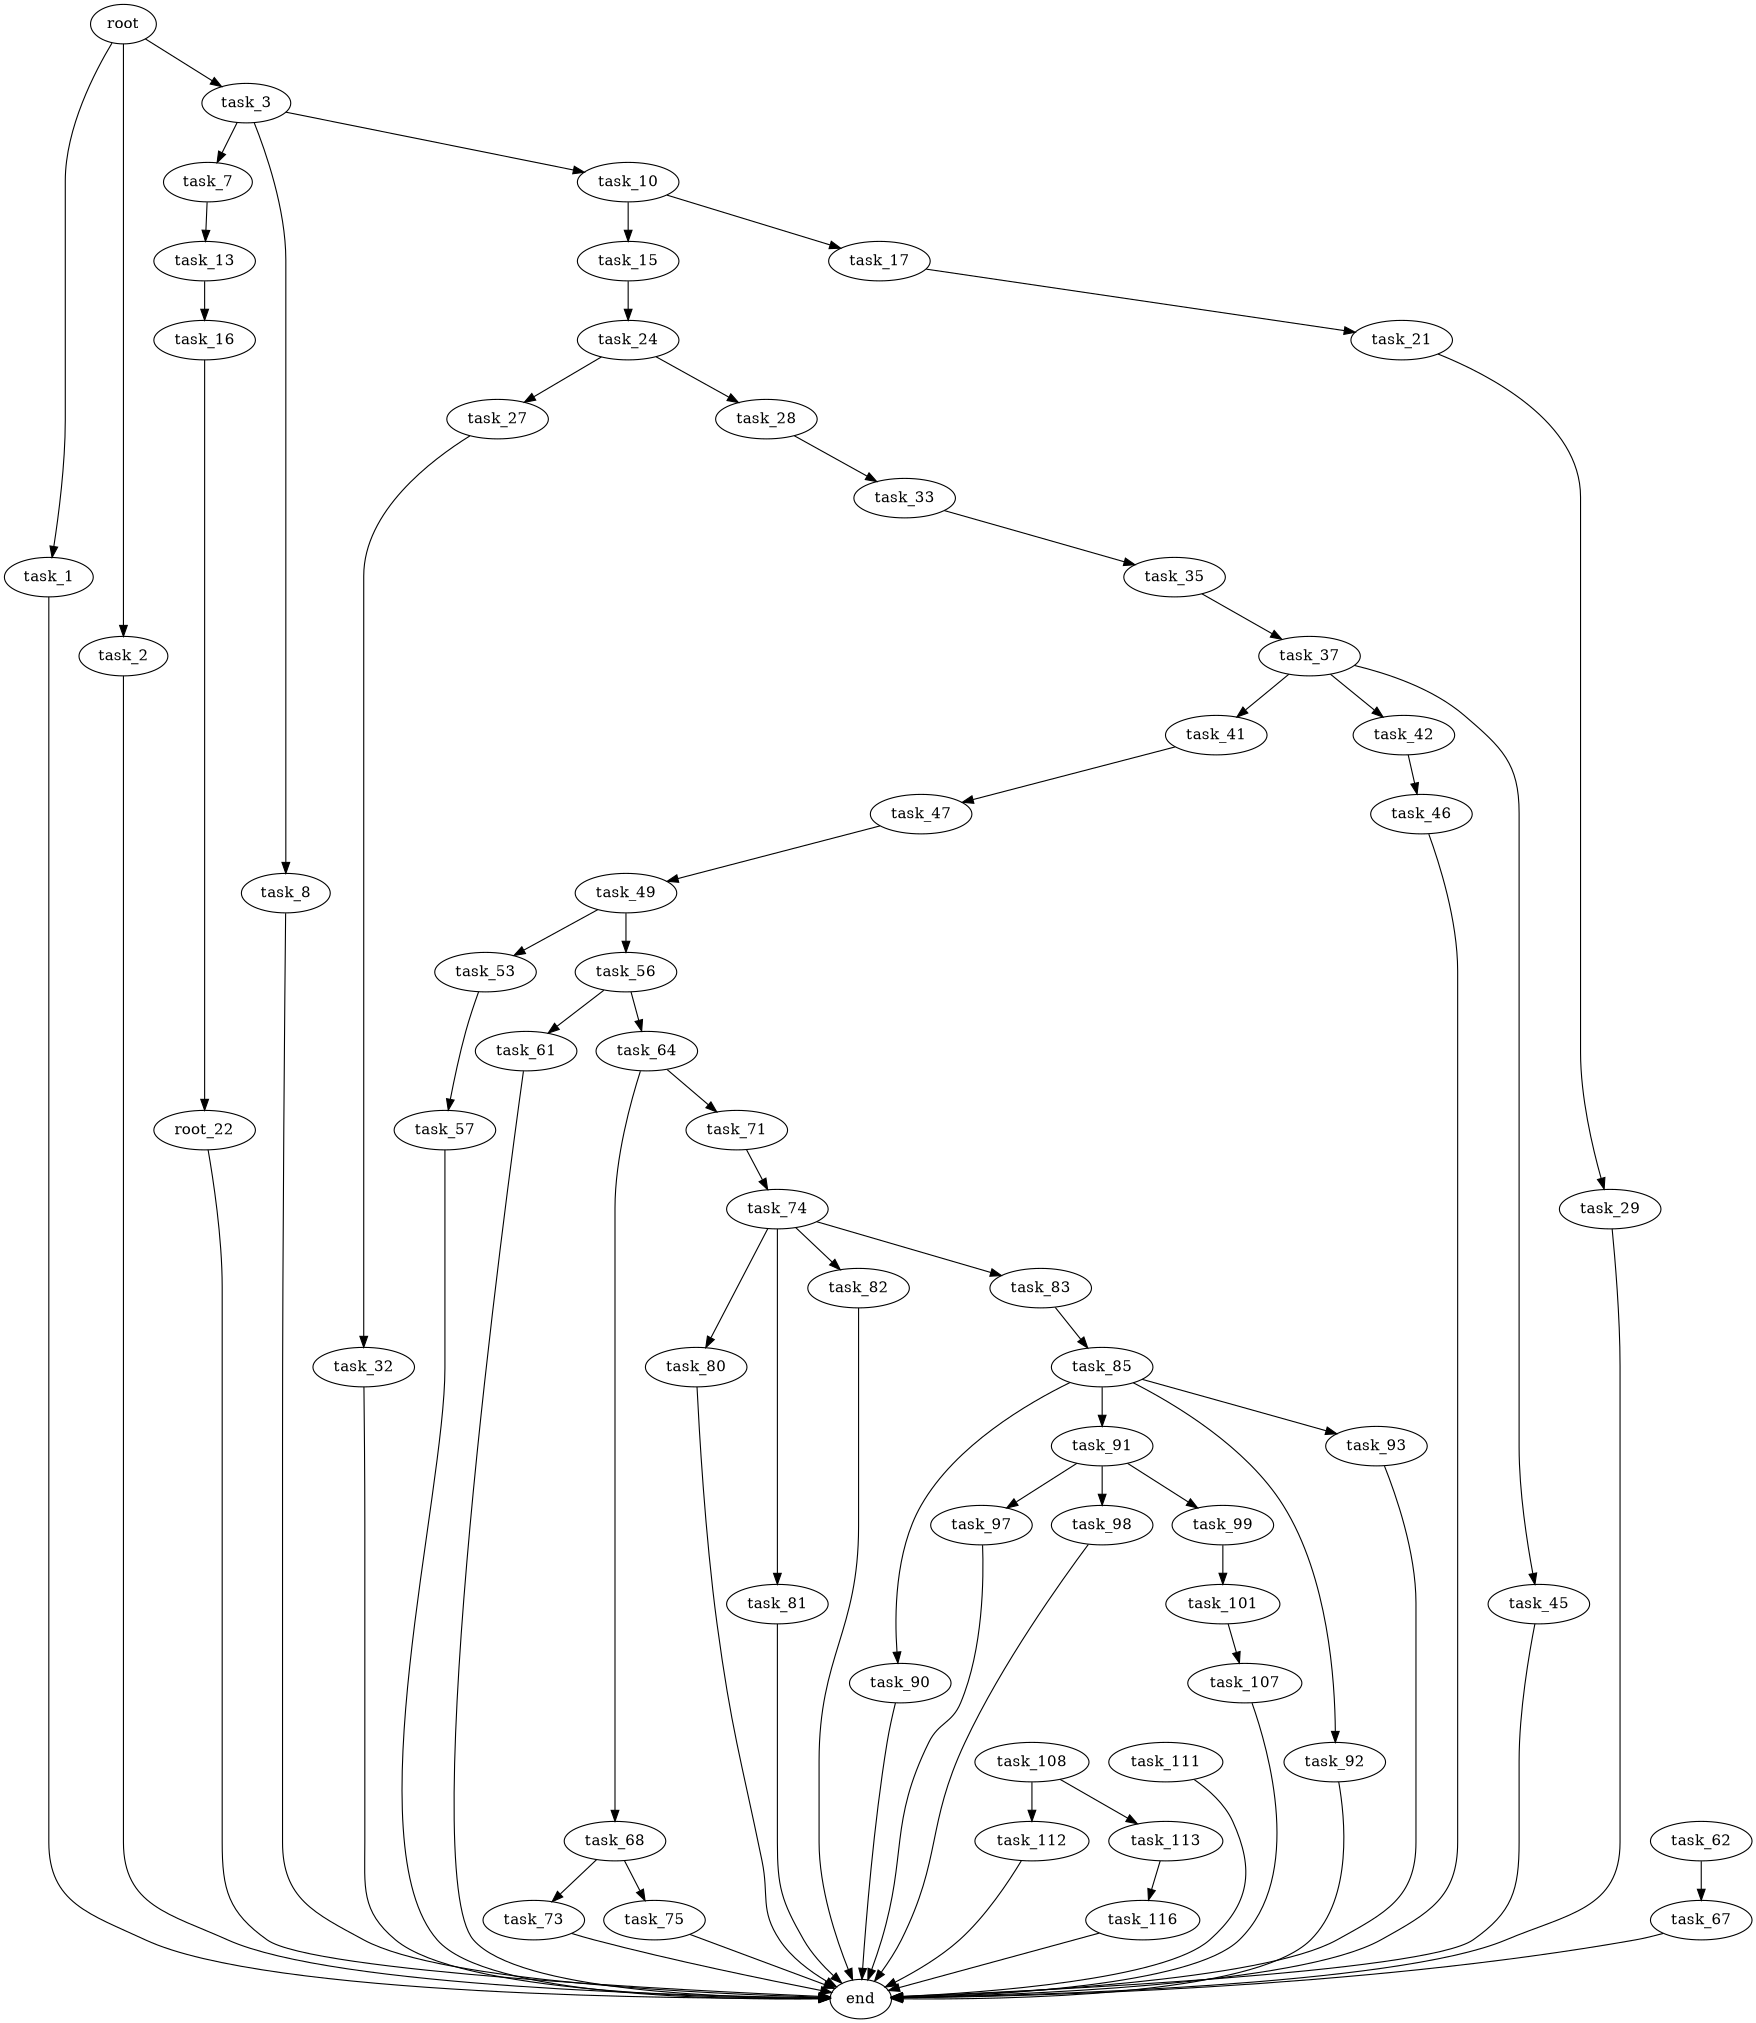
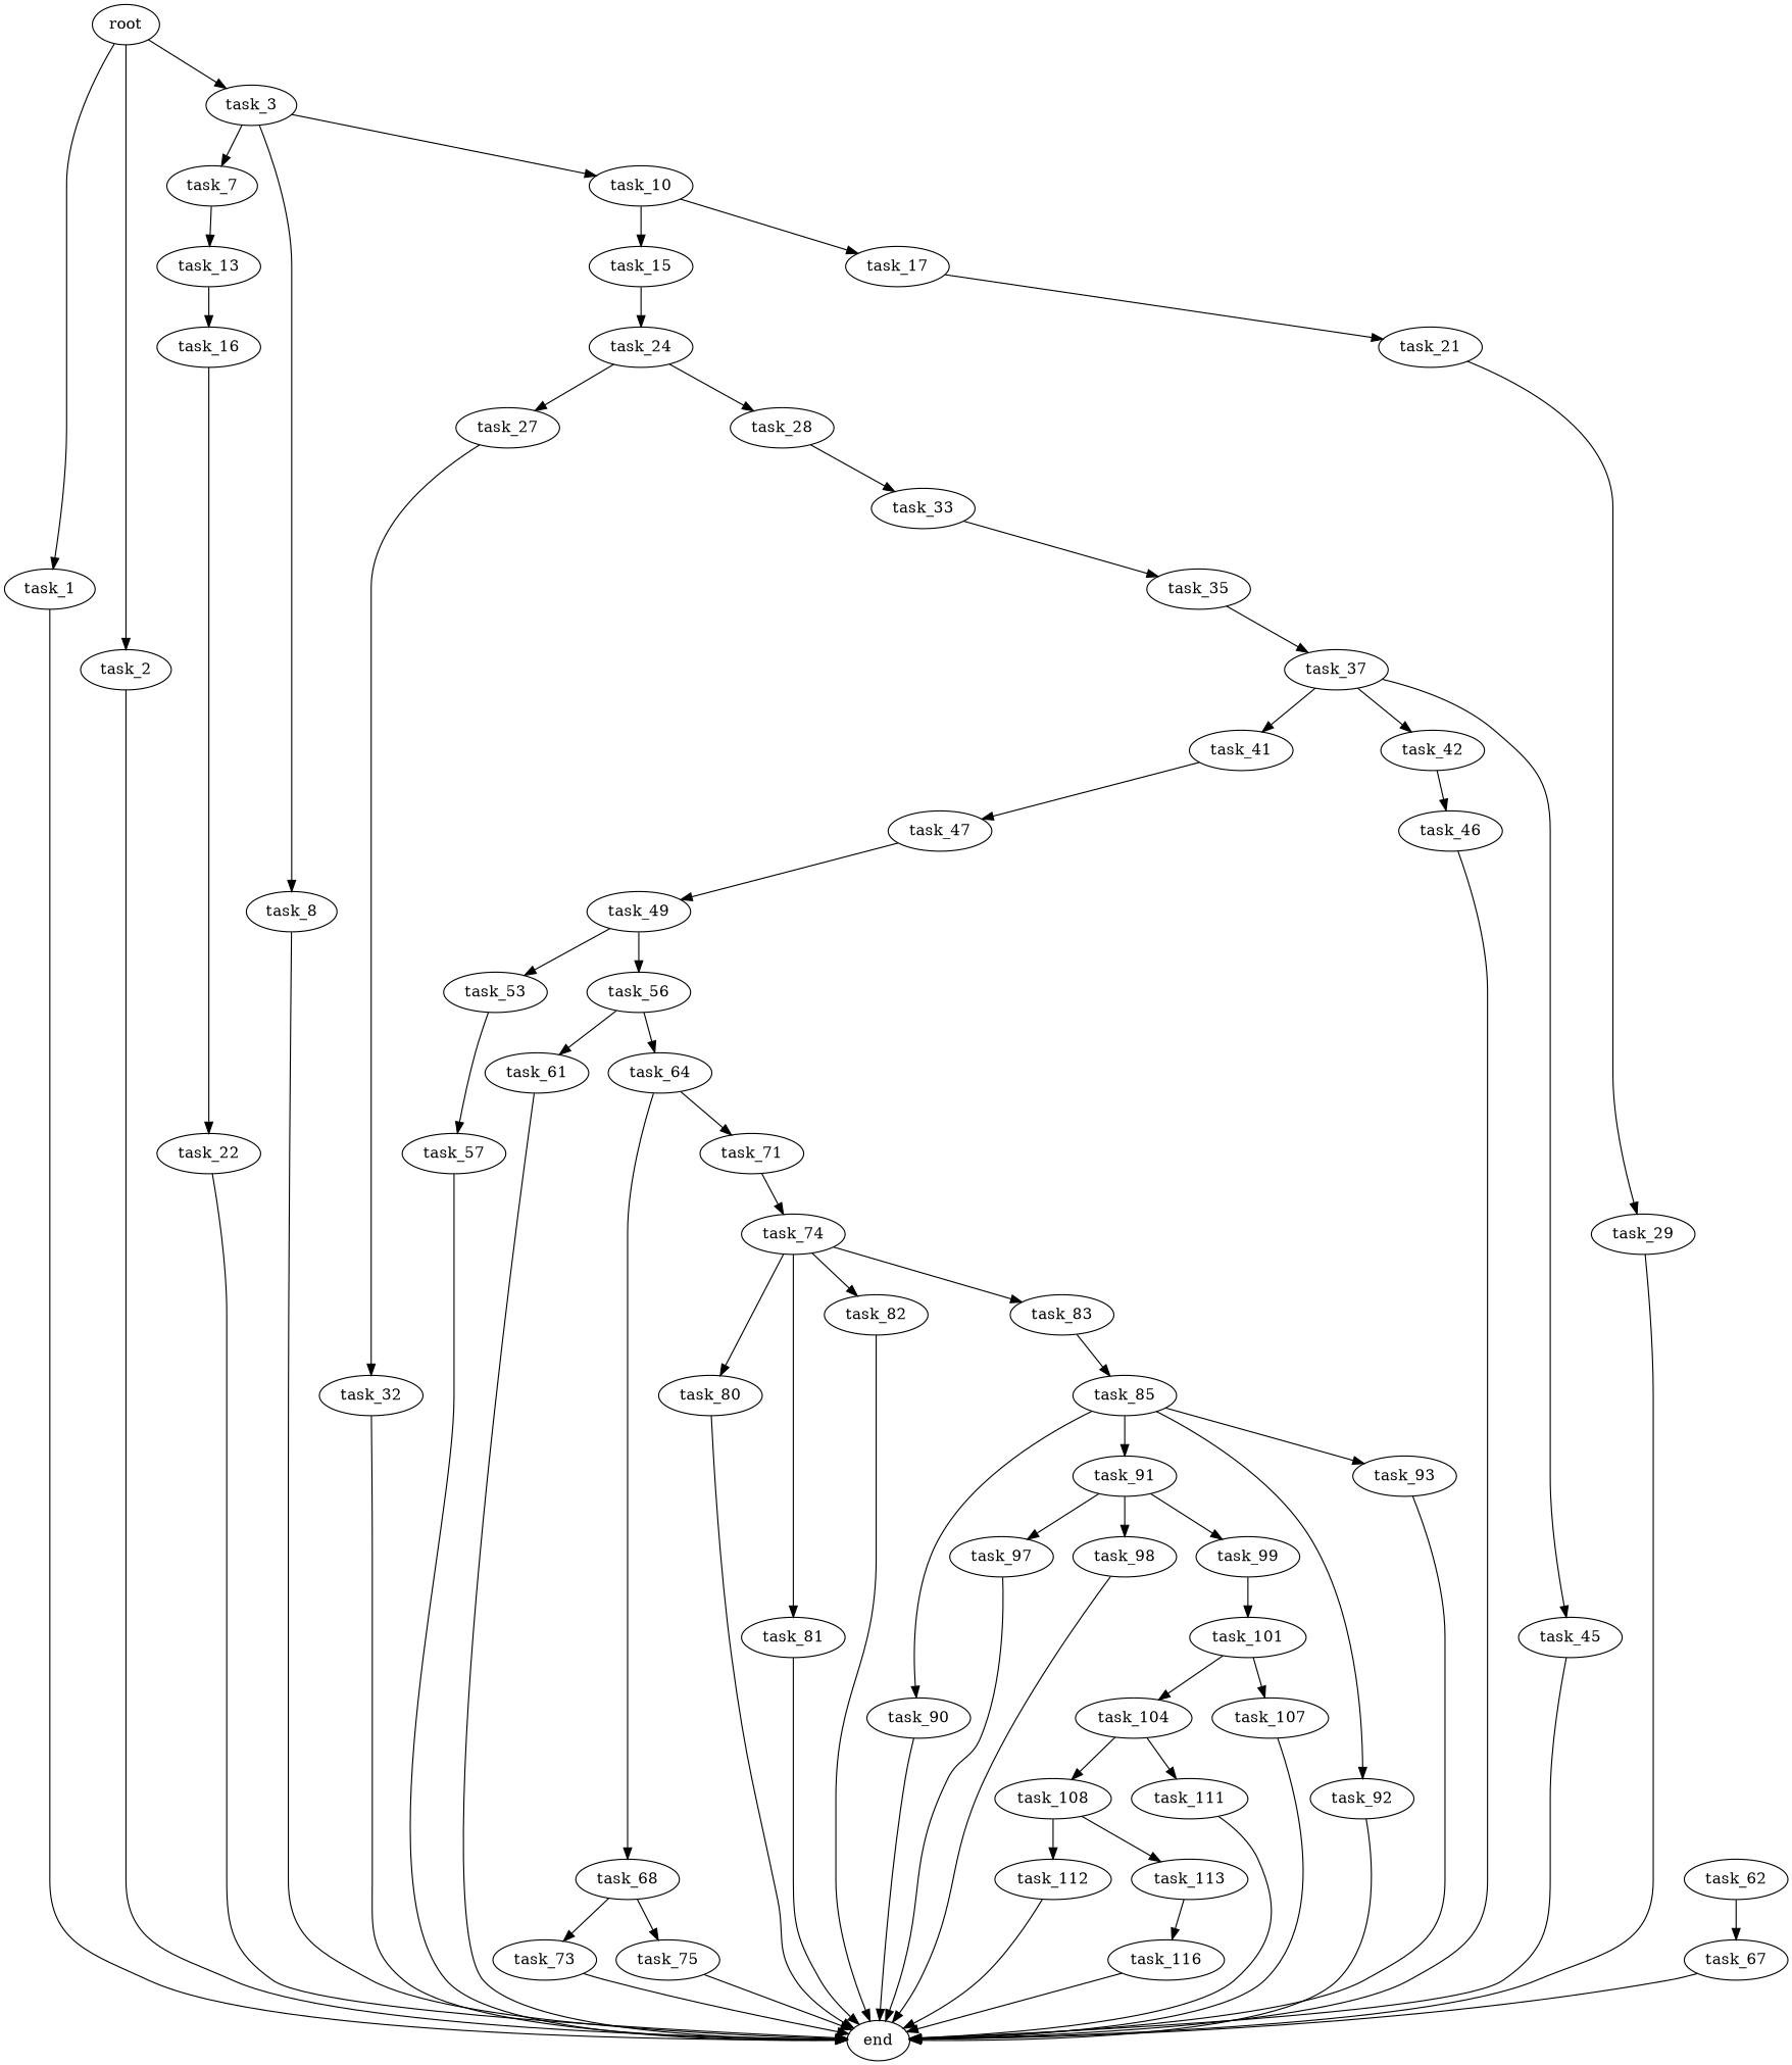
  digraph {
    root
    task_1
    task_2
    task_3
    end
    task_7
    task_8
    task_10
    task_13
    task_15
    task_17
    task_16
    task_24
    task_21
-   task_22 [label=root_22]
+   task_22
    task_27
    task_28
    task_29
    task_32
    task_33
    task_35
    task_37
    task_41
    task_42
    task_45
    task_47
    task_46
    task_49
    task_53
    task_56
    task_57
    task_61
    task_64
    task_62
    task_67
    task_68
    task_71
    task_73
    task_75
    task_74
    task_80
    task_81
    task_82
    task_83
    task_85
    task_90
    task_91
    task_92
    task_93
    task_97
    task_98
    task_99
    task_101
+   task_104
    task_107
    task_108
    task_111
    task_112
    task_113
    task_116
    root -> task_1
    root -> task_2
    root -> task_3
    task_1 -> end
    task_2 -> end
    task_3 -> task_7
    task_3 -> task_8
    task_3 -> task_10
    task_7 -> task_13
    task_8 -> end
    task_10 -> task_15
    task_10 -> task_17
    task_13 -> task_16
    task_15 -> task_24
    task_17 -> task_21
    task_16 -> task_22
    task_24 -> task_27
    task_24 -> task_28
    task_21 -> task_29
    task_22 -> end
    task_27 -> task_32
    task_28 -> task_33
    task_29 -> end
    task_32 -> end
    task_33 -> task_35
    task_35 -> task_37
    task_37 -> task_41
    task_37 -> task_42
    task_37 -> task_45
    task_41 -> task_47
    task_42 -> task_46
    task_45 -> end
    task_47 -> task_49
    task_46 -> end
    task_49 -> task_53
    task_49 -> task_56
    task_53 -> task_57
    task_56 -> task_61
    task_56 -> task_64
    task_57 -> end
    task_61 -> end
    task_64 -> task_68
    task_64 -> task_71
    task_62 -> task_67
    task_67 -> end
    task_68 -> task_73
    task_68 -> task_75
    task_71 -> task_74
    task_73 -> end
    task_75 -> end
    task_74 -> task_80
    task_74 -> task_81
    task_74 -> task_82
    task_74 -> task_83
    task_80 -> end
    task_81 -> end
    task_82 -> end
    task_83 -> task_85
    task_85 -> task_90
    task_85 -> task_91
    task_85 -> task_92
    task_85 -> task_93
    task_90 -> end
    task_91 -> task_97
    task_91 -> task_98
    task_91 -> task_99
    task_92 -> end
    task_93 -> end
    task_97 -> end
    task_98 -> end
    task_99 -> task_101
+   task_101 -> task_104
    task_101 -> task_107
+   task_104 -> task_108
+   task_104 -> task_111
    task_107 -> end
    task_108 -> task_112
    task_108 -> task_113
    task_111 -> end
    task_112 -> end
    task_113 -> task_116
    task_116 -> end
  }
